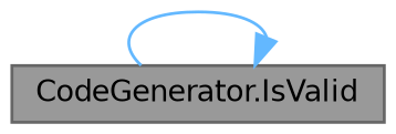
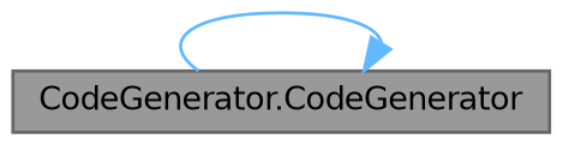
  digraph {
    rankdir=LR
-   n1 [color=gray40 fillcolor=grey60 fontcolor=black fontname=Helvetica fontsize=10 height=0.2 label="CodeGenerator.IsValid" shape=box style=filled width=0.4]
+   n1 [color=gray40 fillcolor=grey60 fontcolor=black fontname=Helvetica fontsize=10 height=0.2 label="CodeGenerator.CodeGenerator" shape=box style=filled width=0.4]
    n1 -> n1 [color=steelblue1 fontname=Helvetica fontsize=10 labelfontname=Helvetica labelfontsize=10 style=solid]
  }
